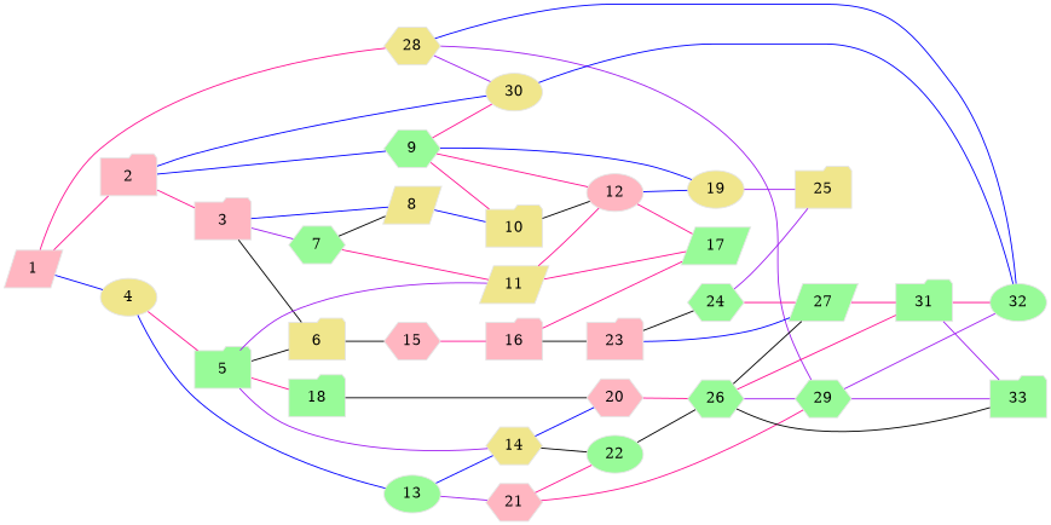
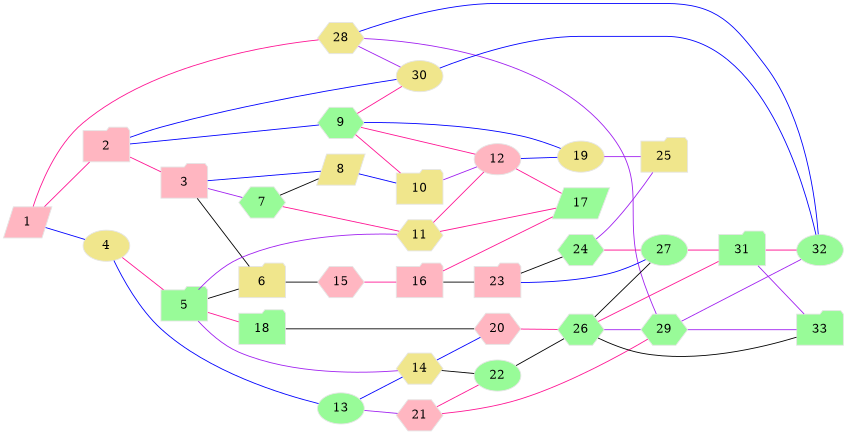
  graph {
    rankdir=LR
    node [color=gray90 fillcolor=palegreen shape=folder style=filled]
    edge [color=deeppink weight=1.0]
    1 [fillcolor=lightpink shape=parallelogram]
    2 [fillcolor=lightpink]
    4 [fillcolor=khaki shape=ellipse]
    28 [fillcolor=khaki shape=hexagon]
    3 [fillcolor=lightpink]
    9 [shape=hexagon]
    30 [fillcolor=khaki shape=ellipse]
    5
    13 [shape=ellipse]
    29 [shape=hexagon]
    32 [shape=ellipse]
    6 [fillcolor=khaki]
    7 [shape=hexagon]
    8 [fillcolor=khaki shape=parallelogram]
    10 [fillcolor=khaki]
    12 [fillcolor=lightpink shape=ellipse]
    19 [fillcolor=khaki shape=ellipse]
    15 [fillcolor=lightpink shape=hexagon]
-   11 [fillcolor=khaki shape=parallelogram]
+   11 [fillcolor=khaki shape=hexagon]
    14 [fillcolor=khaki shape=hexagon]
    18
    21 [fillcolor=lightpink shape=hexagon]
    20 [fillcolor=lightpink shape=hexagon]
    22 [shape=ellipse]
    16 [fillcolor=lightpink]
    17 [shape=parallelogram]
    25 [fillcolor=khaki]
    26 [shape=hexagon]
    23 [fillcolor=lightpink]
    24 [shape=hexagon]
-   27 [shape=parallelogram]
+   27 [shape=ellipse]
    31
    33
    1 -- 2
    1 -- 4 [color=blue weight=2.0]
    1 -- 28
    2 -- 3
    2 -- 9 [color=blue]
    2 -- 30 [color=blue]
    4 -- 5
    4 -- 13 [color=blue]
    28 -- 30 [color=purple]
    28 -- 29 [color=purple]
    28 -- 32 [color=blue]
    3 -- 6 [color=black]
    3 -- 7 [color=purple]
    3 -- 8 [color=blue]
    9 -- 30
    9 -- 10 [weight=2.0]
    9 -- 12
    9 -- 19 [color=blue]
    30 -- 32 [color=blue]
    5 -- 6 [color=black]
    5 -- 11 [color=purple]
    5 -- 14 [color=purple]
    5 -- 18 [weight=2.0]
    13 -- 14 [color=blue]
    13 -- 21 [color=purple]
    29 -- 32 [color=purple]
    29 -- 33 [color=purple]
    6 -- 15 [color=black]
    7 -- 8 [color=black]
    7 -- 11
    8 -- 10 [color=blue]
-   10 -- 12 [color=black]
+   10 -- 12 [color=purple]
    12 -- 19 [color=blue weight=2.0]
    12 -- 17
    19 -- 25 [color=purple weight=2.0]
    15 -- 16
    11 -- 12
    11 -- 17
    14 -- 20 [color=blue]
    14 -- 22 [color=black]
    18 -- 20 [color=black]
    21 -- 29
    21 -- 22
    20 -- 26
    22 -- 26 [color=black]
    16 -- 17
    16 -- 23 [color=black]
    26 -- 29 [color=purple]
    26 -- 27 [color=black]
    26 -- 31
    26 -- 33 [color=black]
    23 -- 24 [color=black]
    23 -- 27 [color=blue]
    24 -- 25 [color=purple]
    24 -- 27
    27 -- 31 [weight=2.0]
    31 -- 32 [weight=2.0]
    31 -- 33 [color=purple]
  }
